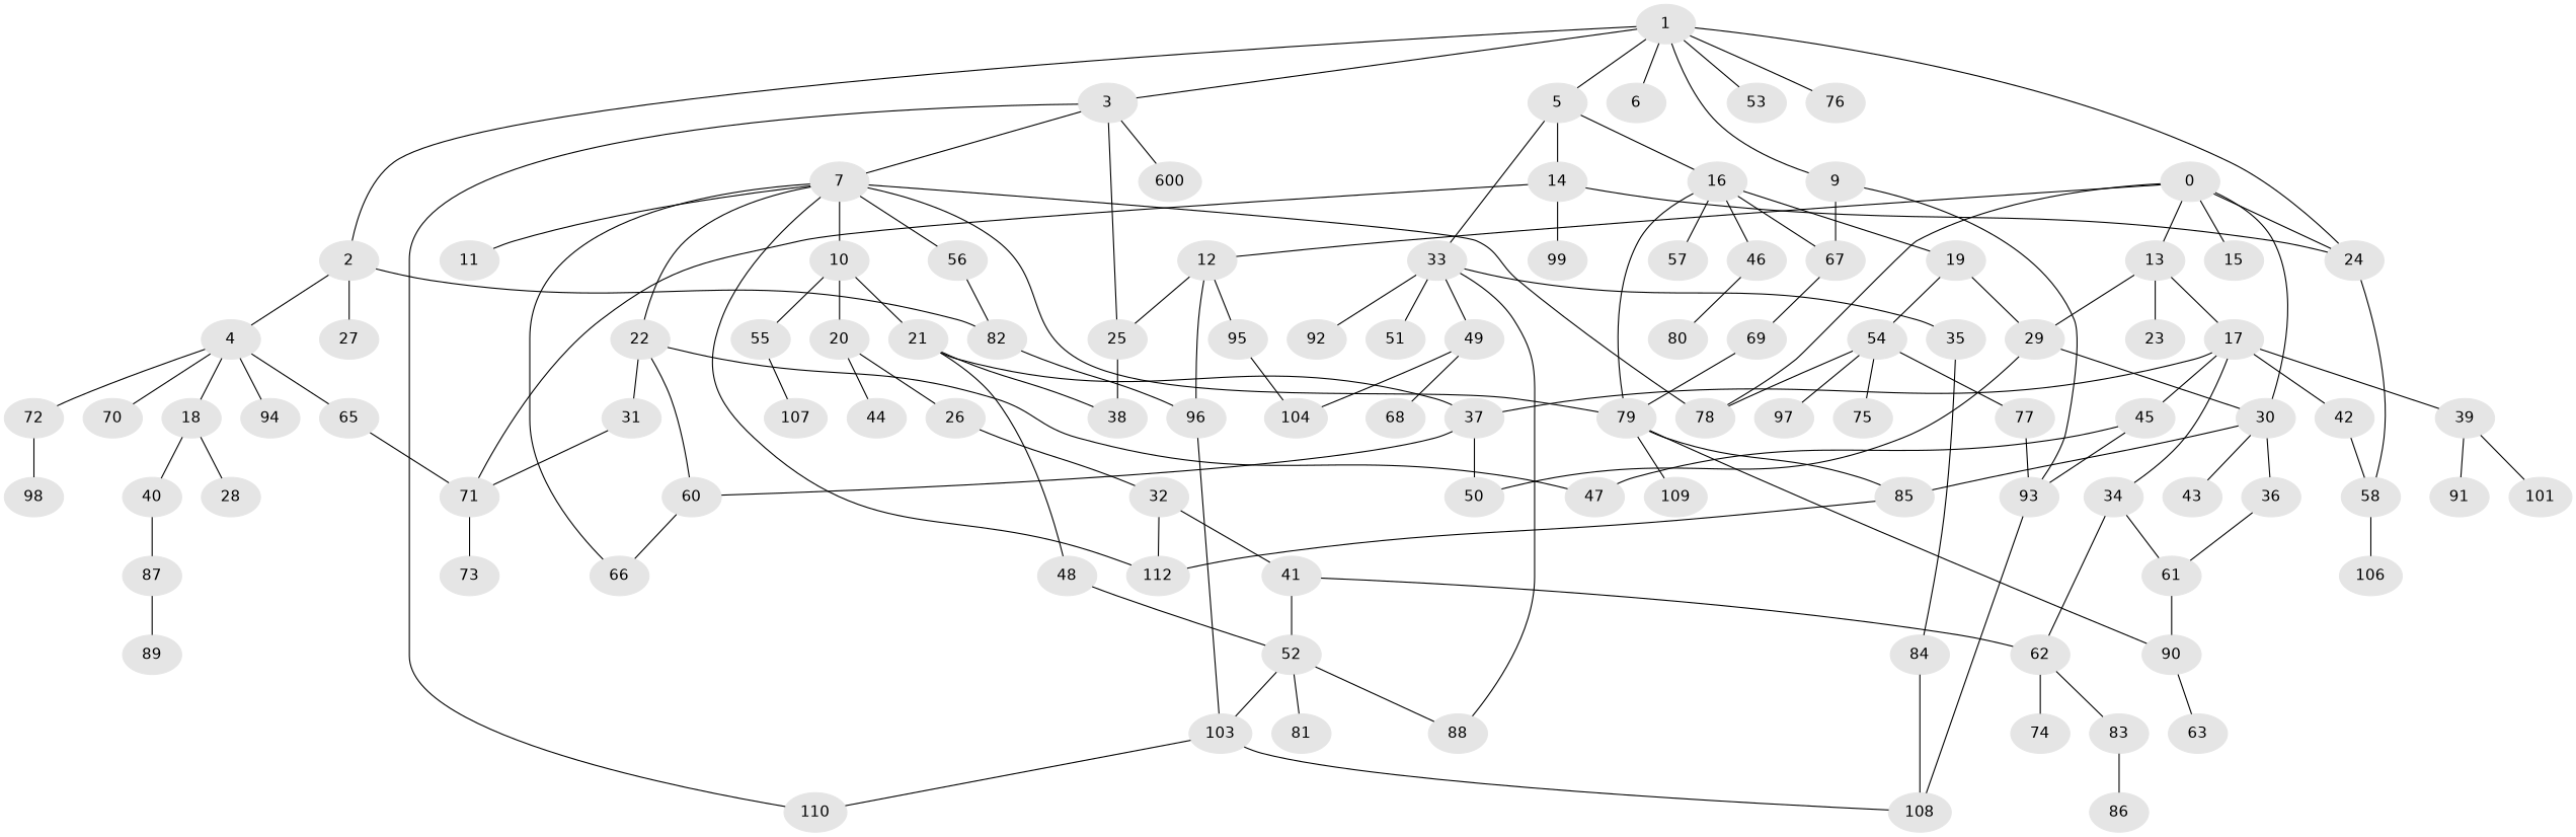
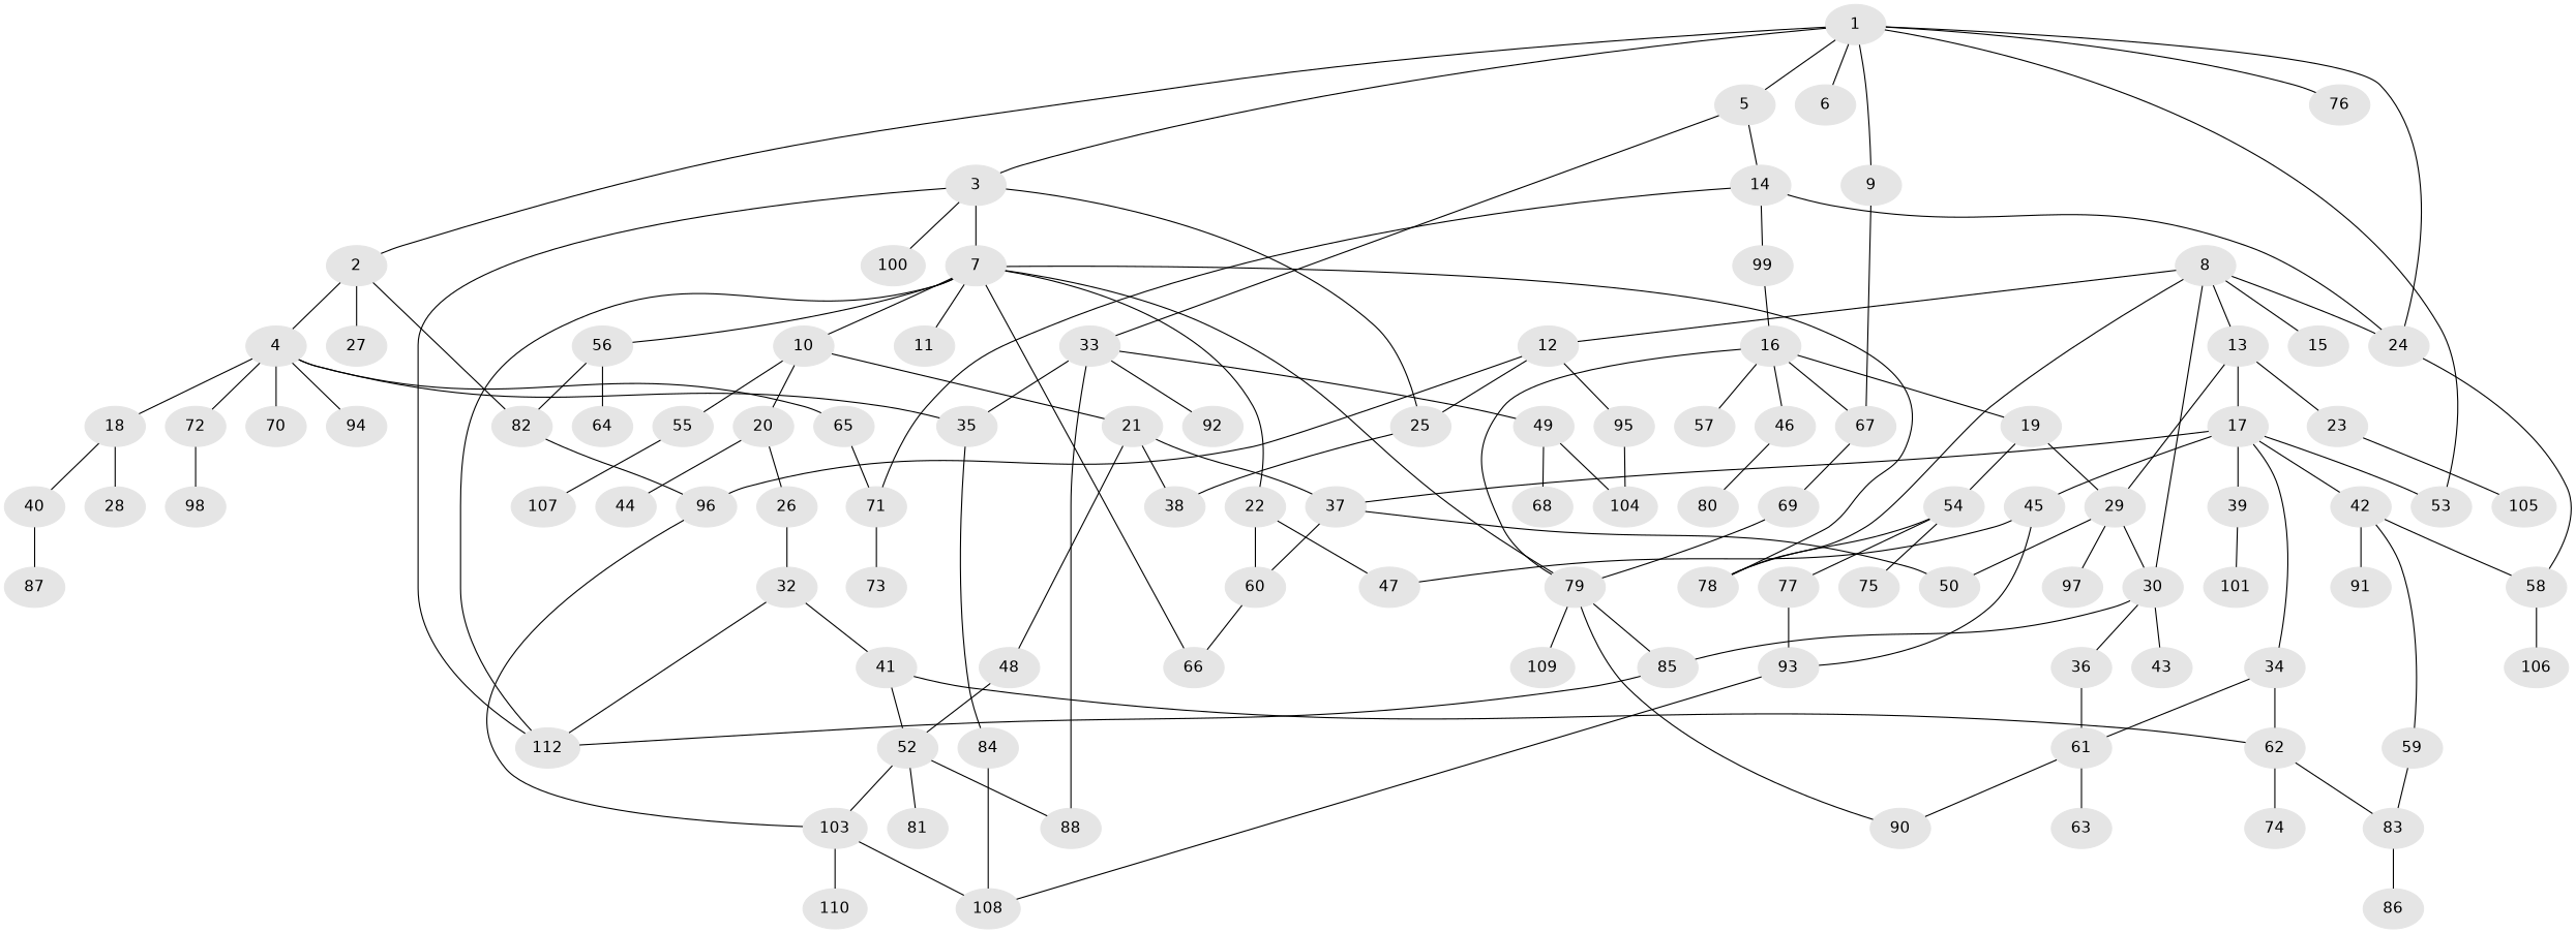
  graph {
    fontname="DejaVu Sans"
    node [color=gray90 fontname="DejaVu Sans" style=filled]
    edge [fontname="DejaVu Sans"]
    1
    2
    3
    5
    6
    9
    53
    76
    24
    4
    27
    82
    7
    25
-   100 [label=600]
+   100
    110
    14
    16
    33
-   8 [label=0]
+   8
    78
    12
    13
    15
    30
    67
    93
    18
    35
    65
    70
    72
    94
    96
    10
    11
    22
    56
    66
    79
    n41 [label=112]
    38
    28
    40
    84
    71
    98
    99
    19
    46
    57
    49
-   51
    88
    92
    20
    21
    55
-   31
    47
    60
+   64
    85
    90
    109
    95
    17
    23
    29
    58
    36
    43
    69
    108
    26
    44
    37
    48
    107
    104
    103
    34
    39
    42
    45
+   105
    50
    97
    73
    54
    80
    61
    62
    101
+   59
    91
    87
    75
    77
    32
    52
    106
    41
    68
    63
    83
    74
-   89
    81
    86
    1 -- 2
    1 -- 3
    1 -- 5
    1 -- 6
    1 -- 9
    1 -- 53
    1 -- 76
    1 -- 24
    2 -- 4
    2 -- 27
    2 -- 82
    3 -- 7
    3 -- 25
    3 -- 100
-   3 -- 110
+   3 -- n41
    5 -- 14
-   5 -- 16
+   99 -- 16
    5 -- 33
    9 -- 67
-   9 -- 93
    24 -- 58
    4 -- 18
+   4 -- 35
    4 -- 65
    4 -- 70
    4 -- 72
    4 -- 94
    82 -- 96
    7 -- 78
    7 -- 10
    7 -- 11
    7 -- 22
    7 -- 56
    7 -- 66
    7 -- 79
    7 -- n41
    25 -- 38
    14 -- 24
    14 -- 71
    14 -- 99
    16 -- 67
    16 -- 79
    16 -- 19
    16 -- 46
    16 -- 57
    33 -- 35
    33 -- 49
-   33 -- 51
    33 -- 88
    33 -- 92
    8 -- 24
    8 -- 78
    8 -- 12
    8 -- 13
    8 -- 15
    8 -- 30
    12 -- 25
    12 -- 96
    12 -- 95
    13 -- 17
    13 -- 23
    13 -- 29
    30 -- 85
    30 -- 36
    30 -- 43
    67 -- 69
    93 -- 108
    18 -- 28
    18 -- 40
    35 -- 84
    65 -- 71
    72 -- 98
    96 -- 103
    10 -- 20
    10 -- 21
    10 -- 55
-   22 -- 31
    22 -- 47
    22 -- 60
    56 -- 82
+   56 -- 64
    79 -- 85
    79 -- 90
    79 -- 109
    40 -- 87
    84 -- 108
    71 -- 73
    19 -- 29
    19 -- 54
    46 -- 80
    49 -- 104
    49 -- 68
    20 -- 26
    20 -- 44
    21 -- 38
    21 -- 37
    21 -- 48
    55 -- 107
-   31 -- 71
    60 -- 66
    85 -- n41
    95 -- 104
+   17 -- 53
    17 -- 37
    17 -- 34
    17 -- 39
    17 -- 42
    17 -- 45
+   23 -- 105
    29 -- 30
    29 -- 50
-   54 -- 97
+   29 -- 97
    58 -- 106
    36 -- 61
    69 -- 79
    26 -- 32
    37 -- 60
    37 -- 50
    48 -- 52
    103 -- 110
    103 -- 108
    34 -- 61
    34 -- 62
    39 -- 101
    42 -- 58
-   39 -- 91
+   42 -- 59
+   42 -- 91
    45 -- 93
    45 -- 47
    54 -- 78
    54 -- 75
    54 -- 77
    61 -- 90
-   90 -- 63
+   61 -- 63
    62 -- 83
    62 -- 74
-   87 -- 89
+   59 -- 83
    77 -- 93
    32 -- n41
    32 -- 41
    52 -- 88
    52 -- 103
    52 -- 81
    41 -- 62
    41 -- 52
    83 -- 86
  }
